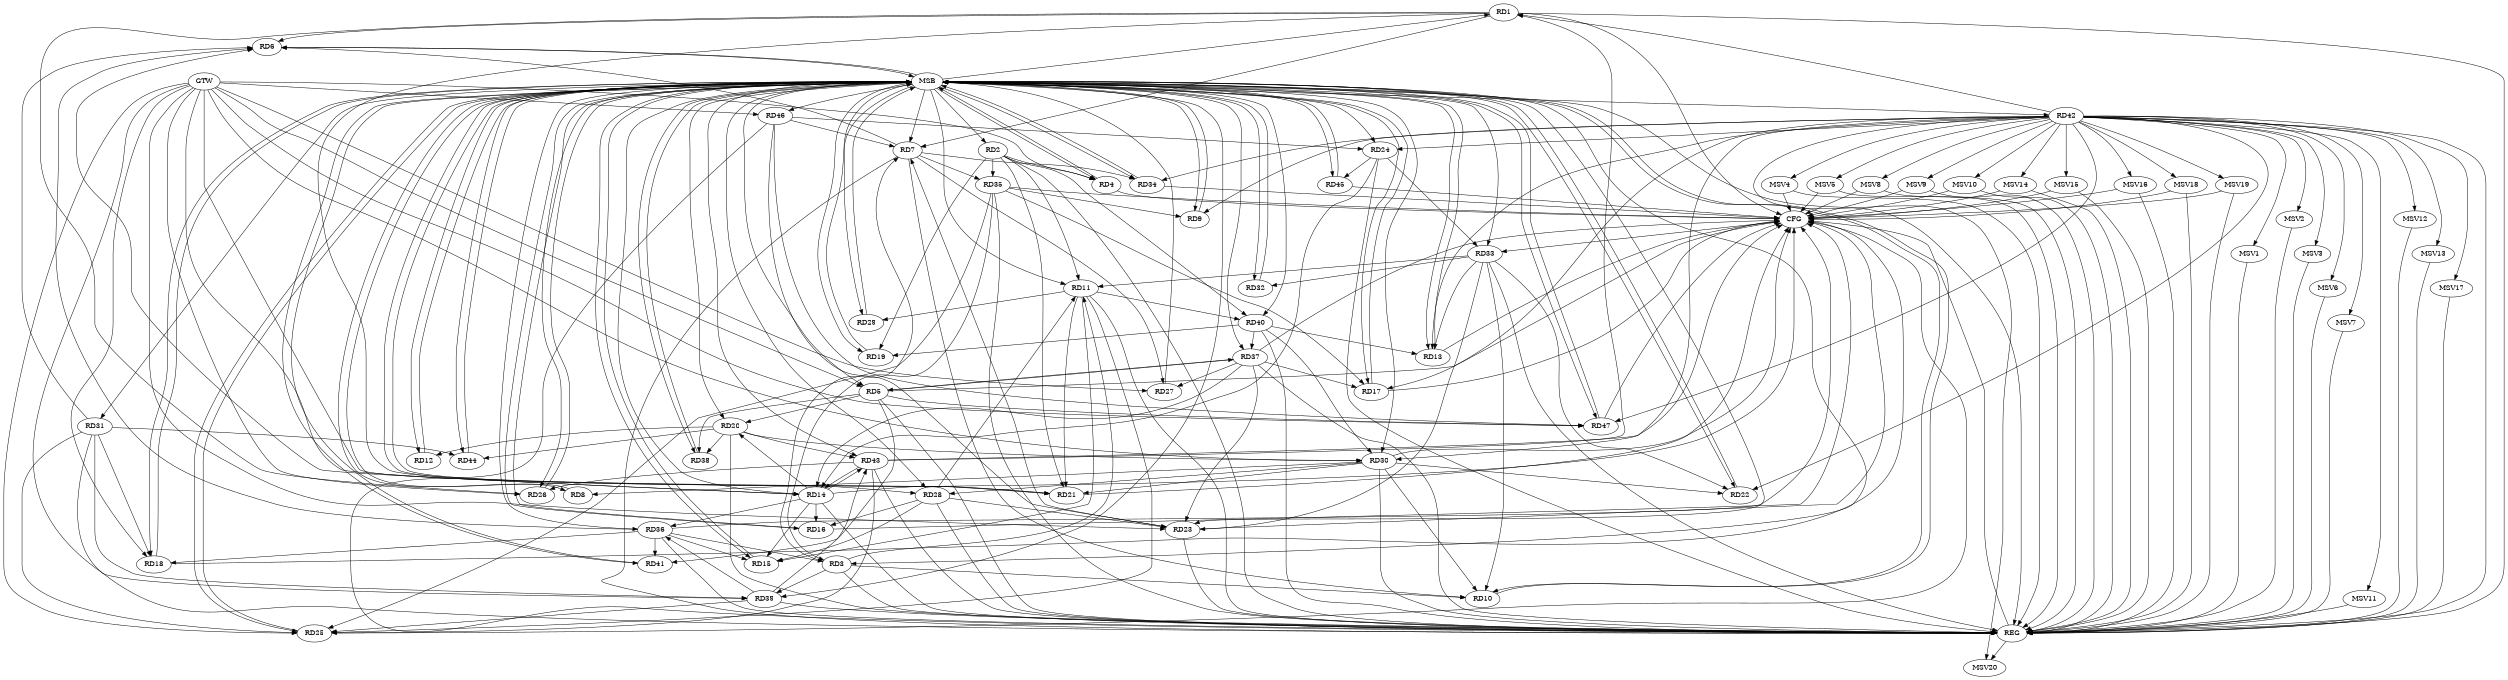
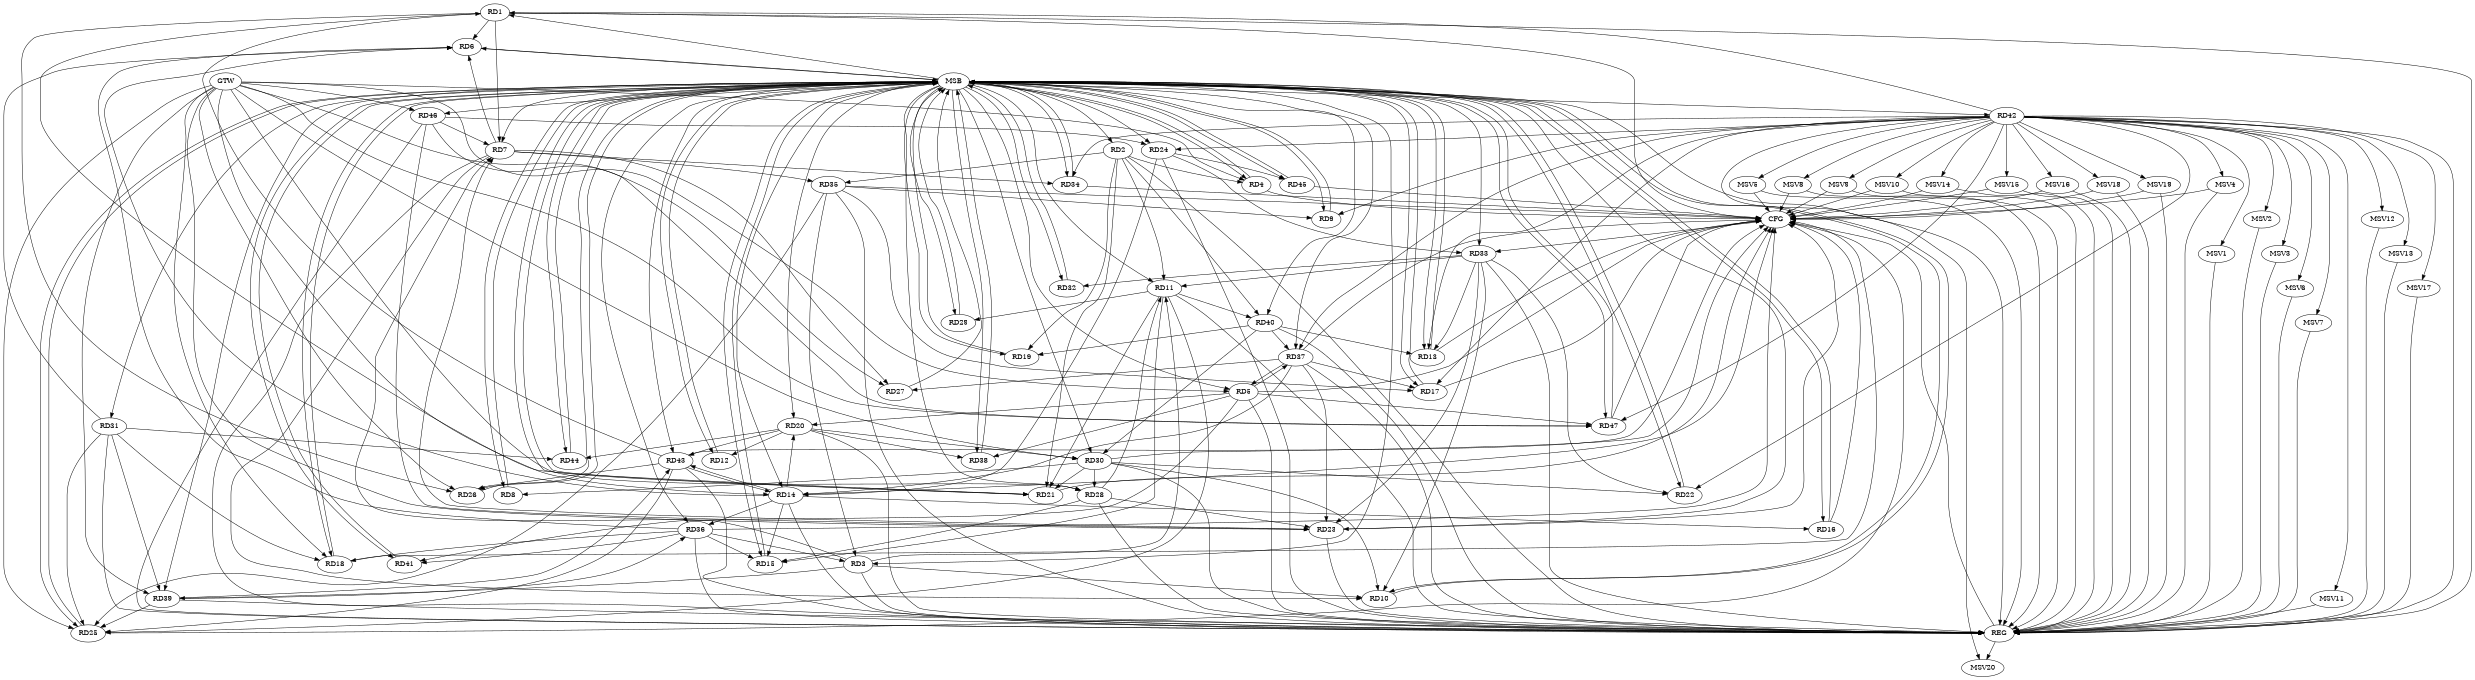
  strict digraph {
    n1 [label=RD1]
    n2 [label=RD6]
    n3 [label=RD7]
    n4 [label=RD21]
    n5 [label=RD26]
    n6 [label=REG]
    n7 [label=CFG]
    n8 [label=MSB]
    n9 [label=RD35]
    n10 [label=RD10]
    n11 [label=RD27]
    n12 [label=RD34]
    n13 [label=MSV20]
    n14 [label=RD33]
    n15 [label=RD2]
    n16 [label=RD4]
    n17 [label=RD11]
    n18 [label=RD19]
    n19 [label=RD40]
    n20 [label=RD15]
    n21 [label=RD25]
    n22 [label=RD29]
    n23 [label=RD3]
    n24 [label=RD9]
    n25 [label=RD17]
    n26 [label=RD37]
    n27 [label=RD13]
    n28 [label=RD30]
    n29 [label=RD39]
    n30 [label=RD36]
    n31 [label=RD43]
    n32 [label=RD5]
    n33 [label=RD20]
    n34 [label=RD38]
    n35 [label=RD41]
    n36 [label=RD47]
    n37 [label=RD8]
    n38 [label=RD12]
    n39 [label=RD14]
    n40 [label=RD16]
    n41 [label=RD18]
    n42 [label=RD44]
    n43 [label=RD22]
    n44 [label=RD23]
    n45 [label=RD24]
    n46 [label=RD45]
    n47 [label=RD28]
    n48 [label=RD31]
    n49 [label=RD32]
    n50 [label=RD42]
    n51 [label=RD46]
    n52 [label=MSV1]
    n53 [label=MSV2]
    n54 [label=MSV3]
    n55 [label=MSV4]
    n56 [label=MSV5]
    n57 [label=MSV6]
    n58 [label=MSV7]
    n59 [label=MSV8]
    n60 [label=MSV9]
    n61 [label=MSV10]
    n62 [label=MSV11]
    n63 [label=MSV12]
    n64 [label=MSV13]
    n65 [label=MSV14]
    n66 [label=MSV15]
    n67 [label=MSV16]
    n68 [label=MSV17]
    n69 [label=MSV18]
    n70 [label=MSV19]
    n71 [label=GTW]
    n1 -> n2
    n1 -> n3
    n1 -> n4
    n1 -> n5
    n1 -> n6
    n1 -> n7
    n2 -> n8
    n3 -> n2
    n3 -> n6
    n3 -> n9
    n3 -> n10
    n3 -> n11
    n3 -> n12
    n4 -> n7
    n4 -> n8
    n5 -> n8
    n6 -> n7
    n6 -> n13
    n7 -> n14
    n8 -> n1
    n8 -> n2
    n8 -> n3
    n8 -> n4
    n8 -> n5
    n8 -> n6
    n8 -> n10
    n8 -> n12
    n8 -> n14
    n8 -> n15
    n8 -> n16
    n8 -> n17
    n8 -> n18
    n8 -> n19
    n8 -> n20
    n8 -> n21
    n8 -> n22
    n8 -> n23
    n8 -> n24
    n8 -> n25
    n8 -> n26
    n8 -> n27
    n8 -> n28
    n8 -> n29
    n8 -> n30
    n8 -> n31
    n8 -> n32
    n8 -> n33
    n8 -> n34
    n8 -> n35
    n8 -> n36
    n8 -> n37
    n8 -> n38
    n8 -> n39
    n8 -> n40
    n8 -> n41
    n8 -> n42
    n8 -> n43
    n8 -> n44
    n8 -> n45
    n8 -> n46
    n8 -> n47
    n8 -> n48
    n8 -> n49
    n8 -> n50
    n8 -> n51
    n9 -> n6
    n9 -> n7
    n9 -> n21
    n9 -> n23
    n9 -> n24
    n9 -> n25
    n10 -> n8
    n11 -> n8
    n12 -> n7
    n12 -> n8
    n14 -> n6
    n14 -> n10
    n14 -> n17
    n14 -> n27
    n14 -> n43
    n14 -> n44
    n14 -> n49
    n15 -> n4
    n15 -> n6
    n15 -> n9
    n15 -> n16
    n15 -> n17
    n15 -> n18
    n15 -> n19
    n16 -> n7
    n16 -> n8
    n17 -> n4
    n17 -> n6
    n17 -> n19
    n17 -> n20
    n17 -> n21
    n17 -> n22
    n18 -> n8
    n19 -> n6
    n19 -> n18
    n19 -> n26
    n19 -> n27
    n19 -> n28
    n20 -> n8
    n21 -> n7
    n21 -> n8
    n22 -> n8
    n23 -> n3
    n23 -> n6
    n23 -> n10
    n23 -> n17
    n23 -> n29
    n24 -> n8
    n25 -> n7
    n25 -> n8
    n26 -> n6
    n26 -> n7
    n26 -> n11
    n26 -> n25
    n26 -> n32
    n26 -> n39
    n26 -> n44
    n27 -> n7
    n27 -> n8
    n28 -> n4
    n28 -> n6
    n28 -> n7
    n28 -> n10
    n28 -> n37
    n28 -> n43
    n28 -> n47
    n29 -> n6
    n29 -> n21
    n29 -> n30
    n29 -> n31
    n30 -> n2
    n30 -> n6
    n30 -> n7
    n30 -> n20
    n30 -> n23
    n30 -> n35
    n30 -> n41
    n31 -> n1
    n31 -> n5
    n31 -> n6
    n31 -> n7
    n31 -> n21
    n31 -> n39
    n32 -> n6
    n32 -> n7
    n32 -> n26
    n32 -> n33
    n32 -> n34
    n32 -> n35
    n32 -> n36
    n33 -> n6
    n33 -> n28
    n33 -> n31
    n33 -> n34
    n33 -> n38
    n33 -> n42
    n34 -> n8
    n35 -> n8
    n36 -> n7
    n36 -> n8
    n37 -> n8
    n38 -> n8
    n39 -> n2
    n39 -> n6
    n39 -> n7
    n39 -> n20
    n39 -> n30
    n39 -> n31
    n39 -> n33
    n39 -> n40
    n40 -> n7
    n40 -> n8
    n41 -> n7
    n41 -> n8
    n42 -> n8
    n43 -> n8
    n44 -> n3
    n44 -> n6
    n44 -> n7
    n45 -> n6
    n45 -> n14
    n45 -> n39
    n45 -> n46
    n46 -> n7
    n46 -> n8
    n47 -> n6
    n47 -> n17
    n47 -> n20
-   n47 -> n40
    n47 -> n44
    n48 -> n2
    n48 -> n6
    n48 -> n21
    n48 -> n29
    n48 -> n41
    n48 -> n42
    n49 -> n8
    n50 -> n1
    n50 -> n6
    n50 -> n12
    n50 -> n13
    n50 -> n24
    n50 -> n25
    n50 -> n27
-   n50 -> n28
+   n50 -> n26
    n50 -> n36
    n50 -> n43
    n50 -> n45
    n50 -> n52
    n50 -> n53
    n50 -> n54
    n50 -> n55
    n50 -> n56
    n50 -> n57
    n50 -> n58
    n50 -> n59
    n50 -> n60
    n50 -> n61
    n50 -> n62
    n50 -> n63
    n50 -> n64
    n50 -> n65
    n50 -> n66
    n50 -> n67
    n50 -> n68
    n50 -> n69
    n50 -> n70
    n51 -> n3
    n51 -> n6
    n51 -> n36
    n51 -> n44
    n51 -> n45
    n52 -> n6
    n53 -> n6
    n54 -> n6
    n55 -> n6
    n55 -> n7
    n56 -> n6
    n56 -> n7
    n57 -> n6
    n58 -> n6
    n59 -> n6
    n59 -> n7
    n60 -> n6
    n60 -> n7
    n61 -> n6
    n61 -> n7
    n62 -> n6
    n63 -> n6
    n64 -> n6
    n65 -> n6
    n65 -> n7
    n66 -> n6
    n66 -> n7
    n67 -> n6
    n67 -> n7
    n68 -> n6
    n69 -> n6
    n69 -> n7
    n70 -> n6
    n70 -> n7
    n71 -> n5
    n71 -> n11
    n71 -> n16
    n71 -> n21
    n71 -> n28
    n71 -> n29
    n71 -> n32
    n71 -> n36
    n71 -> n39
    n71 -> n41
    n71 -> n44
    n71 -> n47
    n71 -> n51
  }
